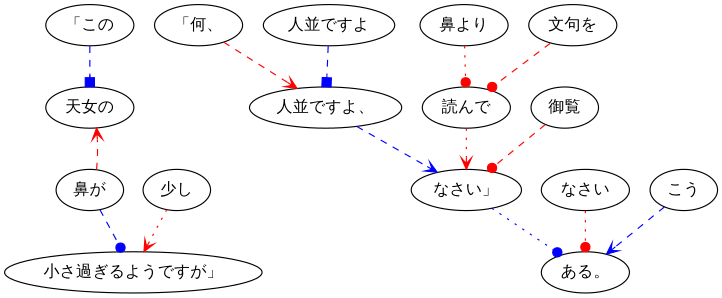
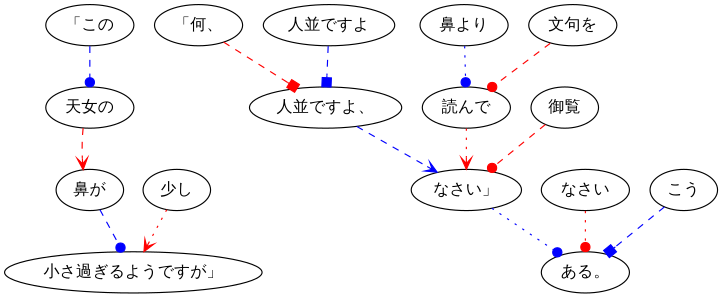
  digraph {
    edge [arrowhead=dot color=blue style=dashed]
    n1 [label="「この"]
    n2 [label="天女の"]
    n3 [label="鼻が"]
    n4 [label="小さ過ぎるようですが」"]
    n5 [label="少し"]
    n6 [label="ある。"]
    n7 [label="「何、"]
    n8 [label="人並ですよ、"]
    n9 [label="なさい」"]
    n10 [label="人並ですよ"]
    n11 [label="鼻より"]
    n12 [label="読んで"]
    n13 [label="文句を"]
    n14 [label="御覧"]
    n15 [label="なさい"]
    n16 [label="こう"]
-   n1 -> n2 [arrowhead=box]
-   n3 -> n2 [arrowhead=vee color=red]
+   n1 -> n2
+   n2 -> n3 [arrowhead=vee color=red]
    n3 -> n4
    n5 -> n4 [arrowhead=vee color=red style=dotted]
-   n7 -> n8 [arrowhead=vee color=red]
+   n7 -> n8 [arrowhead=box color=red]
    n8 -> n9 [arrowhead=vee]
    n9 -> n6 [style=dotted]
    n10 -> n8 [arrowhead=box]
-   n11 -> n12 [color=red style=dotted]
+   n11 -> n12 [style=dotted]
    n12 -> n9 [arrowhead=vee color=red style=dotted]
    n13 -> n12 [color=red]
    n14 -> n9 [color=red]
    n15 -> n6 [color=red style=dotted]
-   n16 -> n6 [arrowhead=vee]
+   n16 -> n6 [arrowhead=box]
  }
